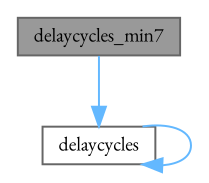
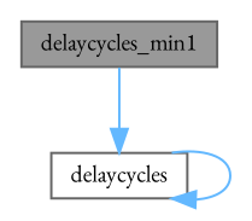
  digraph {
    rankdir=TB
    fontname="EB Garamond"
    node [fontname="EB Garamond" fontsize=10 shape=box style=filled]
    edge [color=steelblue1 fontname="EB Garamond" fontsize=10 labelfontname=Helvetica labelfontsize=10 style=solid]
-   n1 [color=gray40 fillcolor=grey60 fontcolor=black height=0.2 label=delaycycles_min7 width=0.4]
+   n1 [color=gray40 fillcolor=grey60 fontcolor=black height=0.2 label=delaycycles_min1 width=0.4]
    n2 [color=grey40 fillcolor=white height=0.2 label=delaycycles width=0.4]
    n1 -> n2
    n2 -> n2
  }
